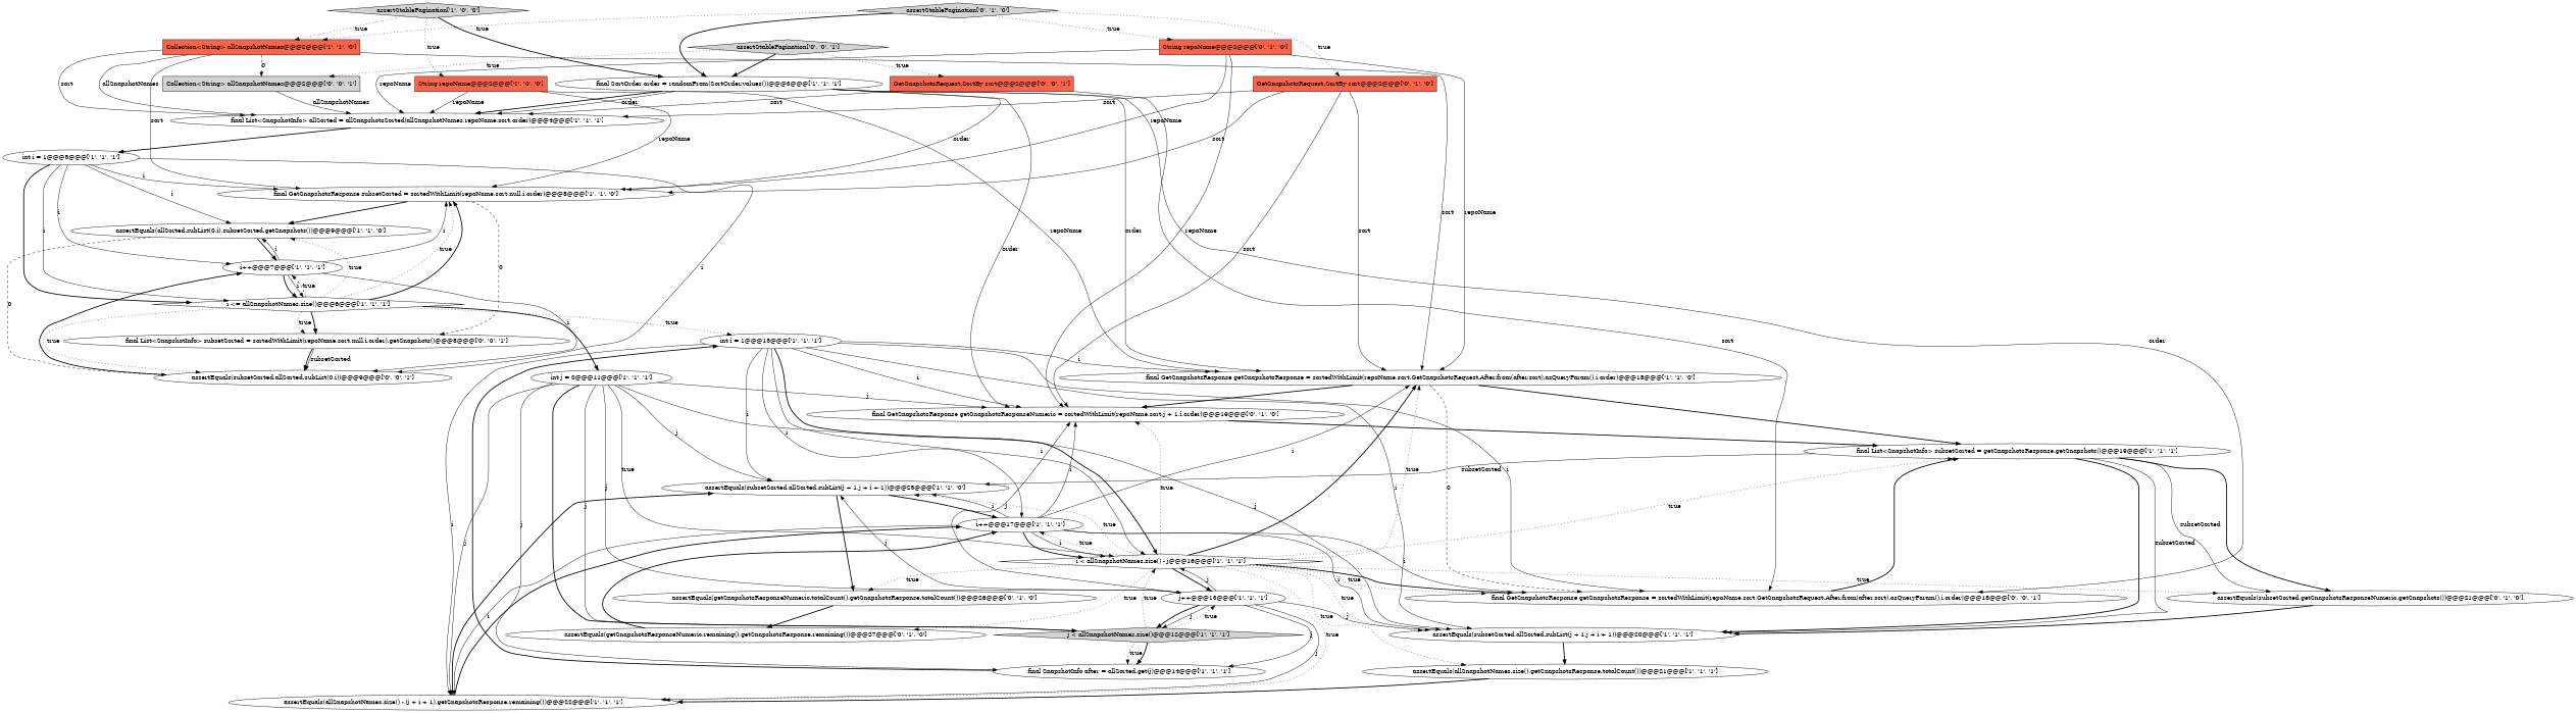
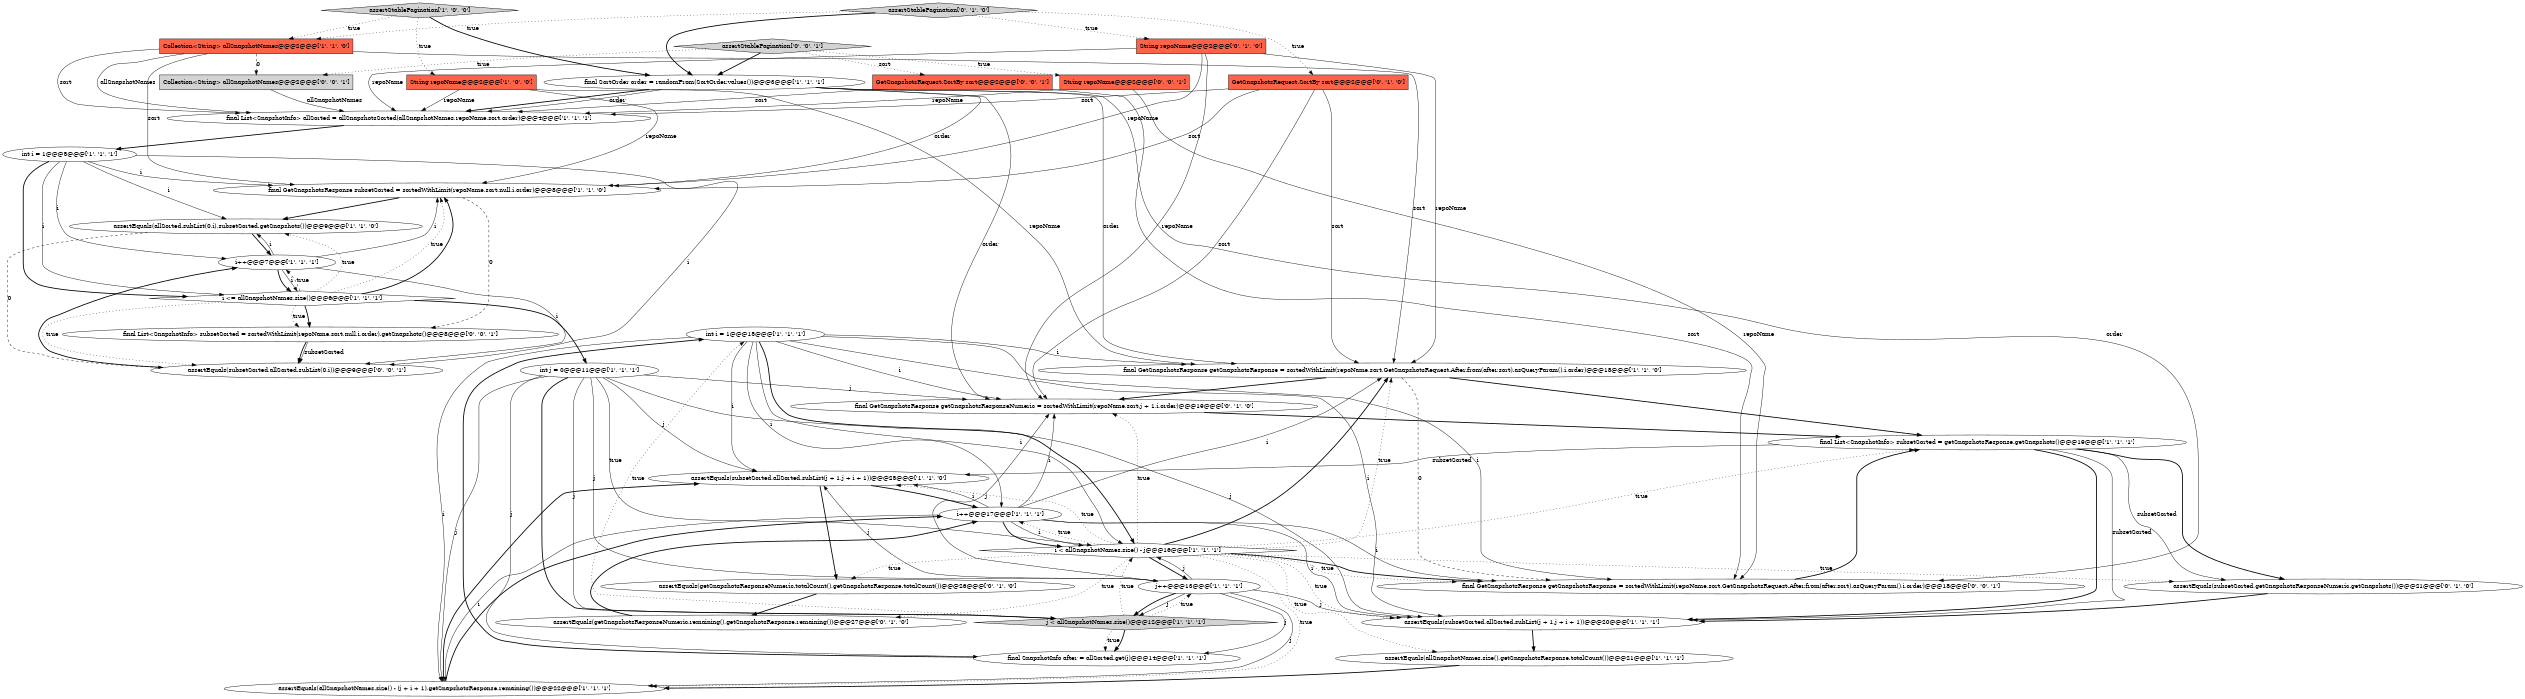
  digraph {
    node [fillcolor=white shape=ellipse style=filled]
    edge [style=solid]
    n1 [fillcolor=tomato label="String repoName@@@2@@@['0', '1', '0']" shape=box]
    n2 [label="final GetSnapshotsResponse subsetSorted = sortedWithLimit(repoName,sort,null,i,order)@@@8@@@['1', '1', '0']"]
    n3 [label="final List<SnapshotInfo> allSorted = allSnapshotsSorted(allSnapshotNames,repoName,sort,order)@@@4@@@['1', '1', '1']"]
    n4 [label="final GetSnapshotsResponse getSnapshotsResponse = sortedWithLimit(repoName,sort,GetSnapshotsRequest.After.from(after,sort).asQueryParam(),i,order)@@@18@@@['1', '1', '0']"]
    n5 [label="final GetSnapshotsResponse getSnapshotsResponseNumeric = sortedWithLimit(repoName,sort,j + 1,i,order)@@@19@@@['0', '1', '0']"]
    n6 [label="assertEquals(allSorted.subList(0,i),subsetSorted.getSnapshots())@@@9@@@['1', '1', '0']"]
    n7 [label="final List<SnapshotInfo> subsetSorted = sortedWithLimit(repoName,sort,null,i,order).getSnapshots()@@@8@@@['0', '0', '1']"]
    n8 [label="int i = 1@@@5@@@['1', '1', '1']"]
    n9 [label="final List<SnapshotInfo> subsetSorted = getSnapshotsResponse.getSnapshots()@@@19@@@['1', '1', '1']"]
    n10 [label="final GetSnapshotsResponse getSnapshotsResponse = sortedWithLimit(repoName,sort,GetSnapshotsRequest.After.from(after,sort).asQueryParam(),i,order)@@@18@@@['0', '0', '1']"]
    n11 [label="assertEquals(allSnapshotNames.size() - (j + i + 1),getSnapshotsResponse.remaining())@@@22@@@['1', '1', '1']"]
    n12 [label="i++@@@17@@@['1', '1', '1']"]
    n13 [label="assertEquals(subsetSorted,allSorted.subList(j + 1,j + i + 1))@@@25@@@['1', '1', '0']"]
    n14 [label="i < allSnapshotNames.size() - j@@@16@@@['1', '1', '1']" shape=diamond]
    n15 [label="assertEquals(subsetSorted,allSorted.subList(j + 1,j + i + 1))@@@20@@@['1', '1', '1']"]
    n16 [label="assertEquals(getSnapshotsResponseNumeric.totalCount(),getSnapshotsResponse.totalCount())@@@26@@@['0', '1', '0']"]
    n17 [label="int j = 0@@@11@@@['1', '1', '1']"]
    n18 [label="final SnapshotInfo after = allSorted.get(j)@@@14@@@['1', '1', '1']"]
    n19 [label="j++@@@13@@@['1', '1', '1']"]
    n20 [fillcolor=lightgray label="j < allSnapshotNames.size()@@@12@@@['1', '1', '1']" shape=diamond]
    n21 [label="int i = 1@@@15@@@['1', '1', '1']"]
    n22 [label="assertEquals(subsetSorted,getSnapshotsResponseNumeric.getSnapshots())@@@21@@@['0', '1', '0']"]
    n23 [label="assertEquals(allSnapshotNames.size(),getSnapshotsResponse.totalCount())@@@21@@@['1', '1', '1']"]
    n24 [label="assertEquals(getSnapshotsResponseNumeric.remaining(),getSnapshotsResponse.remaining())@@@27@@@['0', '1', '0']"]
    n25 [fillcolor=tomato label="GetSnapshotsRequest.SortBy sort@@@2@@@['0', '1', '0']" shape=box]
    n26 [label="i++@@@7@@@['1', '1', '1']"]
    n27 [label="assertEquals(subsetSorted,allSorted.subList(0,i))@@@9@@@['0', '0', '1']"]
    n28 [label="i <= allSnapshotNames.size()@@@6@@@['1', '1', '1']" shape=diamond]
    n29 [fillcolor=lightgray label="assertStablePagination['0', '0', '1']" shape=diamond]
+   n30 [fillcolor=tomato label="String repoName@@@2@@@['0', '0', '1']" shape=box]
    n31 [fillcolor=lightgray label="Collection<String> allSnapshotNames@@@2@@@['0', '0', '1']" shape=box]
    n32 [label="final SortOrder order = randomFrom(SortOrder.values())@@@3@@@['1', '1', '1']"]
    n33 [fillcolor=tomato label="GetSnapshotsRequest.SortBy sort@@@2@@@['0', '0', '1']" shape=box]
    n34 [fillcolor=tomato label="String repoName@@@2@@@['1', '0', '0']" shape=box]
    n35 [fillcolor=tomato label="Collection<String> allSnapshotNames@@@2@@@['1', '1', '0']" shape=box]
    n36 [fillcolor=lightgray label="assertStablePagination['0', '1', '0']" shape=diamond]
    n37 [fillcolor=lightgray label="assertStablePagination['1', '0', '0']" shape=diamond]
    n1 -> n2 [label=repoName]
    n1 -> n3 [label=repoName]
    n1 -> n4 [label=repoName]
    n1 -> n5 [label=repoName]
    n2 -> n6 [style=bold]
    n2 -> n7 [label=0 style=dashed]
    n3 -> n8 [style=bold]
    n4 -> n5 [style=bold]
    n4 -> n9 [style=bold]
    n4 -> n10 [label=0 style=dashed]
    n5 -> n9 [style=bold]
    n6 -> n26 [style=bold]
    n6 -> n27 [label=0 style=dashed]
    n7 -> n27 [label=subsetSorted]
    n7 -> n27 [style=bold]
    n8 -> n2 [label=i]
    n8 -> n6 [label=i]
    n8 -> n26 [label=i]
    n8 -> n27 [label=i]
    n8 -> n28 [style=bold]
    n8 -> n28 [label=i]
    n9 -> n13 [label=subsetSorted]
    n9 -> n15 [style=bold]
    n9 -> n15 [label=subsetSorted]
    n9 -> n22 [label=subsetSorted]
    n9 -> n22 [style=bold]
    n10 -> n9 [style=bold]
    n11 -> n12 [style=bold]
    n11 -> n13 [style=bold]
    n12 -> n4 [label=i]
    n12 -> n5 [label=i]
    n12 -> n10 [label=i]
    n12 -> n11 [label=i]
    n12 -> n13 [label=i]
    n12 -> n14 [style=bold]
    n12 -> n14 [label=i]
    n12 -> n15 [label=i]
    n13 -> n12 [style=bold]
    n13 -> n16 [style=bold]
    n14 -> n4 [label=true style=dotted]
    n14 -> n4 [style=bold]
    n14 -> n5 [label=true style=dotted]
    n14 -> n9 [label=true style=dotted]
    n14 -> n10 [label=true style=dotted]
    n14 -> n10 [style=bold]
    n14 -> n11 [label=true style=dotted]
    n14 -> n12 [label=true style=dotted]
    n14 -> n13 [label=true style=dotted]
    n14 -> n15 [label=true style=dotted]
    n14 -> n16 [label=true style=dotted]
    n14 -> n19 [style=bold]
    n14 -> n22 [label=true style=dotted]
    n14 -> n23 [label=true style=dotted]
    n14 -> n24 [label=true style=dotted]
    n15 -> n23 [style=bold]
    n16 -> n24 [style=bold]
    n17 -> n5 [label=j]
    n17 -> n11 [label=j]
    n17 -> n13 [label=j]
    n17 -> n14 [label=true]
    n17 -> n15 [label=j]
    n17 -> n18 [label=j]
    n17 -> n19 [label=j]
    n17 -> n20 [label=j]
    n17 -> n20 [style=bold]
    n18 -> n21 [style=bold]
    n19 -> n5 [label=j]
    n19 -> n11 [label=j]
    n19 -> n13 [label=j]
    n19 -> n14 [label=j]
    n19 -> n15 [label=j]
    n19 -> n18 [label=j]
    n19 -> n20 [style=bold]
    n19 -> n20 [label=j]
    n20 -> n14 [label=true style=dotted]
    n20 -> n18 [label=true style=dotted]
    n20 -> n18 [style=bold]
    n20 -> n19 [label=true style=dotted]
-   n28 -> n21 [label=true style=dotted]
+   n20 -> n21 [label=true style=dotted]
    n21 -> n4 [label=i]
    n21 -> n5 [label=i]
    n21 -> n10 [label=i]
    n21 -> n11 [label=i]
    n21 -> n12 [label=i]
    n21 -> n13 [label=i]
    n21 -> n14 [label=i]
    n21 -> n14 [style=bold]
    n21 -> n15 [label=i]
    n22 -> n15 [style=bold]
    n23 -> n11 [style=bold]
    n24 -> n12 [style=bold]
    n25 -> n2 [label=sort]
    n25 -> n3 [label=sort]
    n25 -> n4 [label=sort]
    n25 -> n5 [label=sort]
    n26 -> n2 [label=i]
    n26 -> n6 [label=i]
    n26 -> n27 [label=i]
    n26 -> n28 [style=bold]
    n26 -> n28 [label=i]
    n27 -> n26 [style=bold]
    n28 -> n2 [label=true style=dotted]
    n28 -> n2 [style=bold]
    n28 -> n6 [label=true style=dotted]
    n28 -> n7 [style=bold]
    n28 -> n7 [label=true style=dotted]
    n28 -> n17 [style=bold]
    n28 -> n26 [label=true style=dashed]
    n28 -> n27 [label=true style=dotted]
+   n29 -> n30 [label=true style=dotted]
    n29 -> n31 [label=true style=dotted]
    n29 -> n32 [style=bold]
-   n29 -> n33 [label=true style=dotted]
+   n29 -> n33 [label=sort style=dotted]
+   n30 -> n3 [label=repoName]
+   n30 -> n10 [label=repoName]
    n31 -> n3 [label=allSnapshotNames]
    n32 -> n2 [label=order]
    n32 -> n3 [style=bold]
    n32 -> n3 [label=order]
    n32 -> n4 [label=order]
    n32 -> n5 [label=order]
    n32 -> n10 [label=order]
    n33 -> n3 [label=sort]
    n33 -> n10 [label=sort]
    n34 -> n2 [label=repoName]
    n34 -> n3 [label=repoName]
    n34 -> n4 [label=repoName]
    n35 -> n2 [label=sort]
    n35 -> n3 [label=sort]
    n35 -> n3 [label=allSnapshotNames]
    n35 -> n4 [label=sort]
    n35 -> n31 [label=0 style=dashed]
    n36 -> n1 [label=true style=dotted]
    n36 -> n25 [label=true style=dotted]
    n36 -> n32 [style=bold]
    n36 -> n35 [label=true style=dotted]
    n37 -> n32 [style=bold]
    n37 -> n34 [label=true style=dotted]
    n37 -> n35 [label=true style=dotted]
  }
